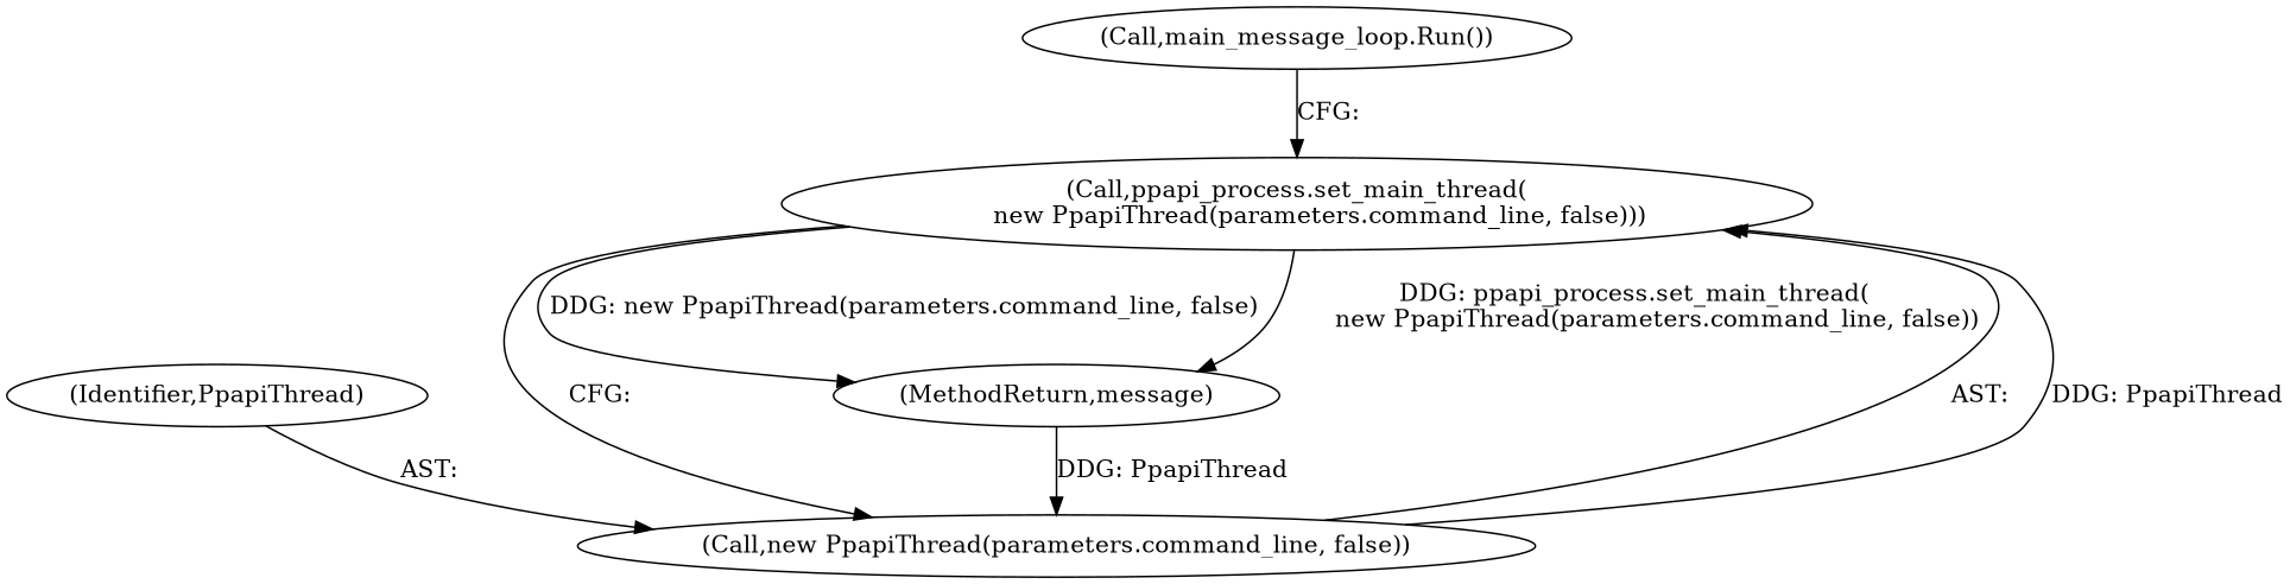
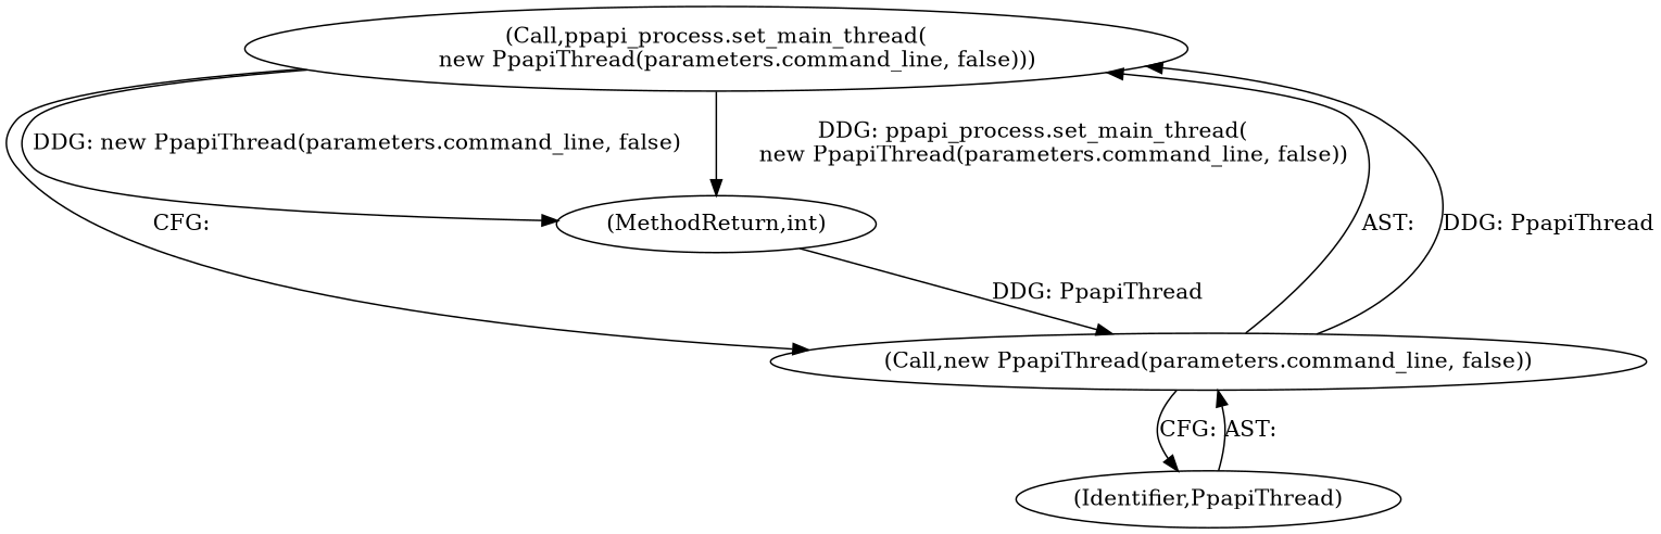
  digraph {
    n1 [label="(Call,ppapi_process.set_main_thread(\n      new PpapiThread(parameters.command_line, false)))"]
    n2 [label="(Call,new PpapiThread(parameters.command_line, false))"]
-   n3 [label="(MethodReturn,message)"]
+   n3 [label="(MethodReturn,int)"]
    n4 [label="(Identifier,PpapiThread)"]
-   n5 [label="(Call,main_message_loop.Run())"]
    n1 -> n2 [label="CFG: "]
    n1 -> n3 [label="DDG: new PpapiThread(parameters.command_line, false)"]
    n1 -> n3 [label="DDG: ppapi_process.set_main_thread(\n      new PpapiThread(parameters.command_line, false))"]
    n2 -> n1 [label="AST: "]
    n2 -> n1 [label="DDG: PpapiThread"]
+   n2 -> n4 [label="CFG: "]
    n3 -> n2 [label="DDG: PpapiThread"]
    n4 -> n2 [label="AST: "]
-   n5 -> n1 [label="CFG: "]
  }
